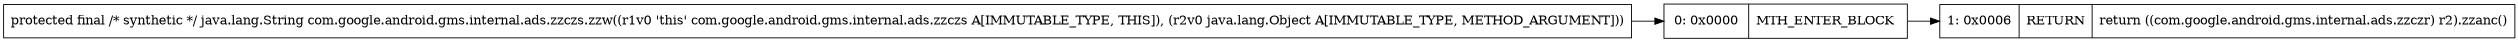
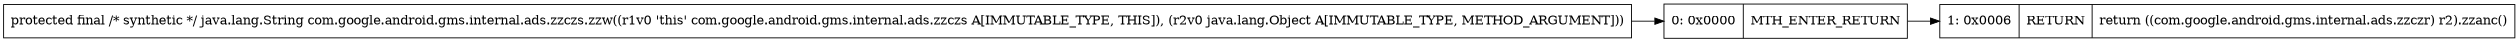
  digraph {
    rankdir=LR
    node [shape=record]
-   n1 [label="{0\:\ 0x0000|MTH_ENTER_BLOCK\l}"]
+   n1 [label="{0\:\ 0x0000|MTH_ENTER_RETURN\l}"]
    n2 [label="{1\:\ 0x0006|RETURN\l|return ((com.google.android.gms.internal.ads.zzczr) r2).zzanc()\l}"]
    n3 [label="{protected final \/* synthetic *\/ java.lang.String com.google.android.gms.internal.ads.zzczs.zzw((r1v0 'this' com.google.android.gms.internal.ads.zzczs A[IMMUTABLE_TYPE, THIS]), (r2v0 java.lang.Object A[IMMUTABLE_TYPE, METHOD_ARGUMENT])) }"]
    n1 -> n2
    n3 -> n1
  }
